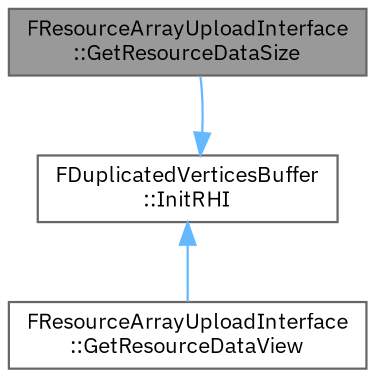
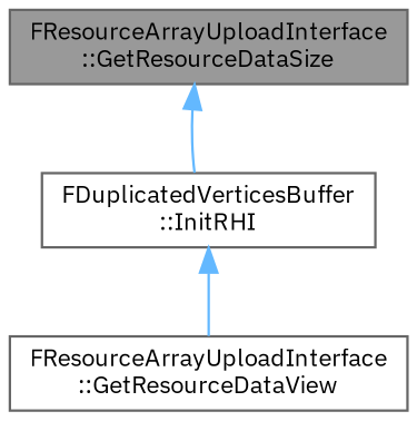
  digraph {
    fontname="IBM Plex Sans"
    rankdir=TB
    node [color=grey40 fillcolor=white fontname="IBM Plex Sans" fontsize=10 shape=box style=filled]
    edge [color=steelblue1 dir=back fontname="IBM Plex Sans" fontsize=10 labelfontname=Helvetica labelfontsize=10 style=solid]
    n1 [color=gray40 fillcolor=grey60 fontcolor=black height=0.2 label="FResourceArrayUploadInterface\l::GetResourceDataSize" width=0.4]
    n2 [height=0.2 label="FDuplicatedVerticesBuffer\l::InitRHI" width=0.4]
    n3 [height=0.2 label="FResourceArrayUploadInterface\l::GetResourceDataView" width=0.4]
-   n2 -> n1
+   n1 -> n2
    n2 -> n3
  }
